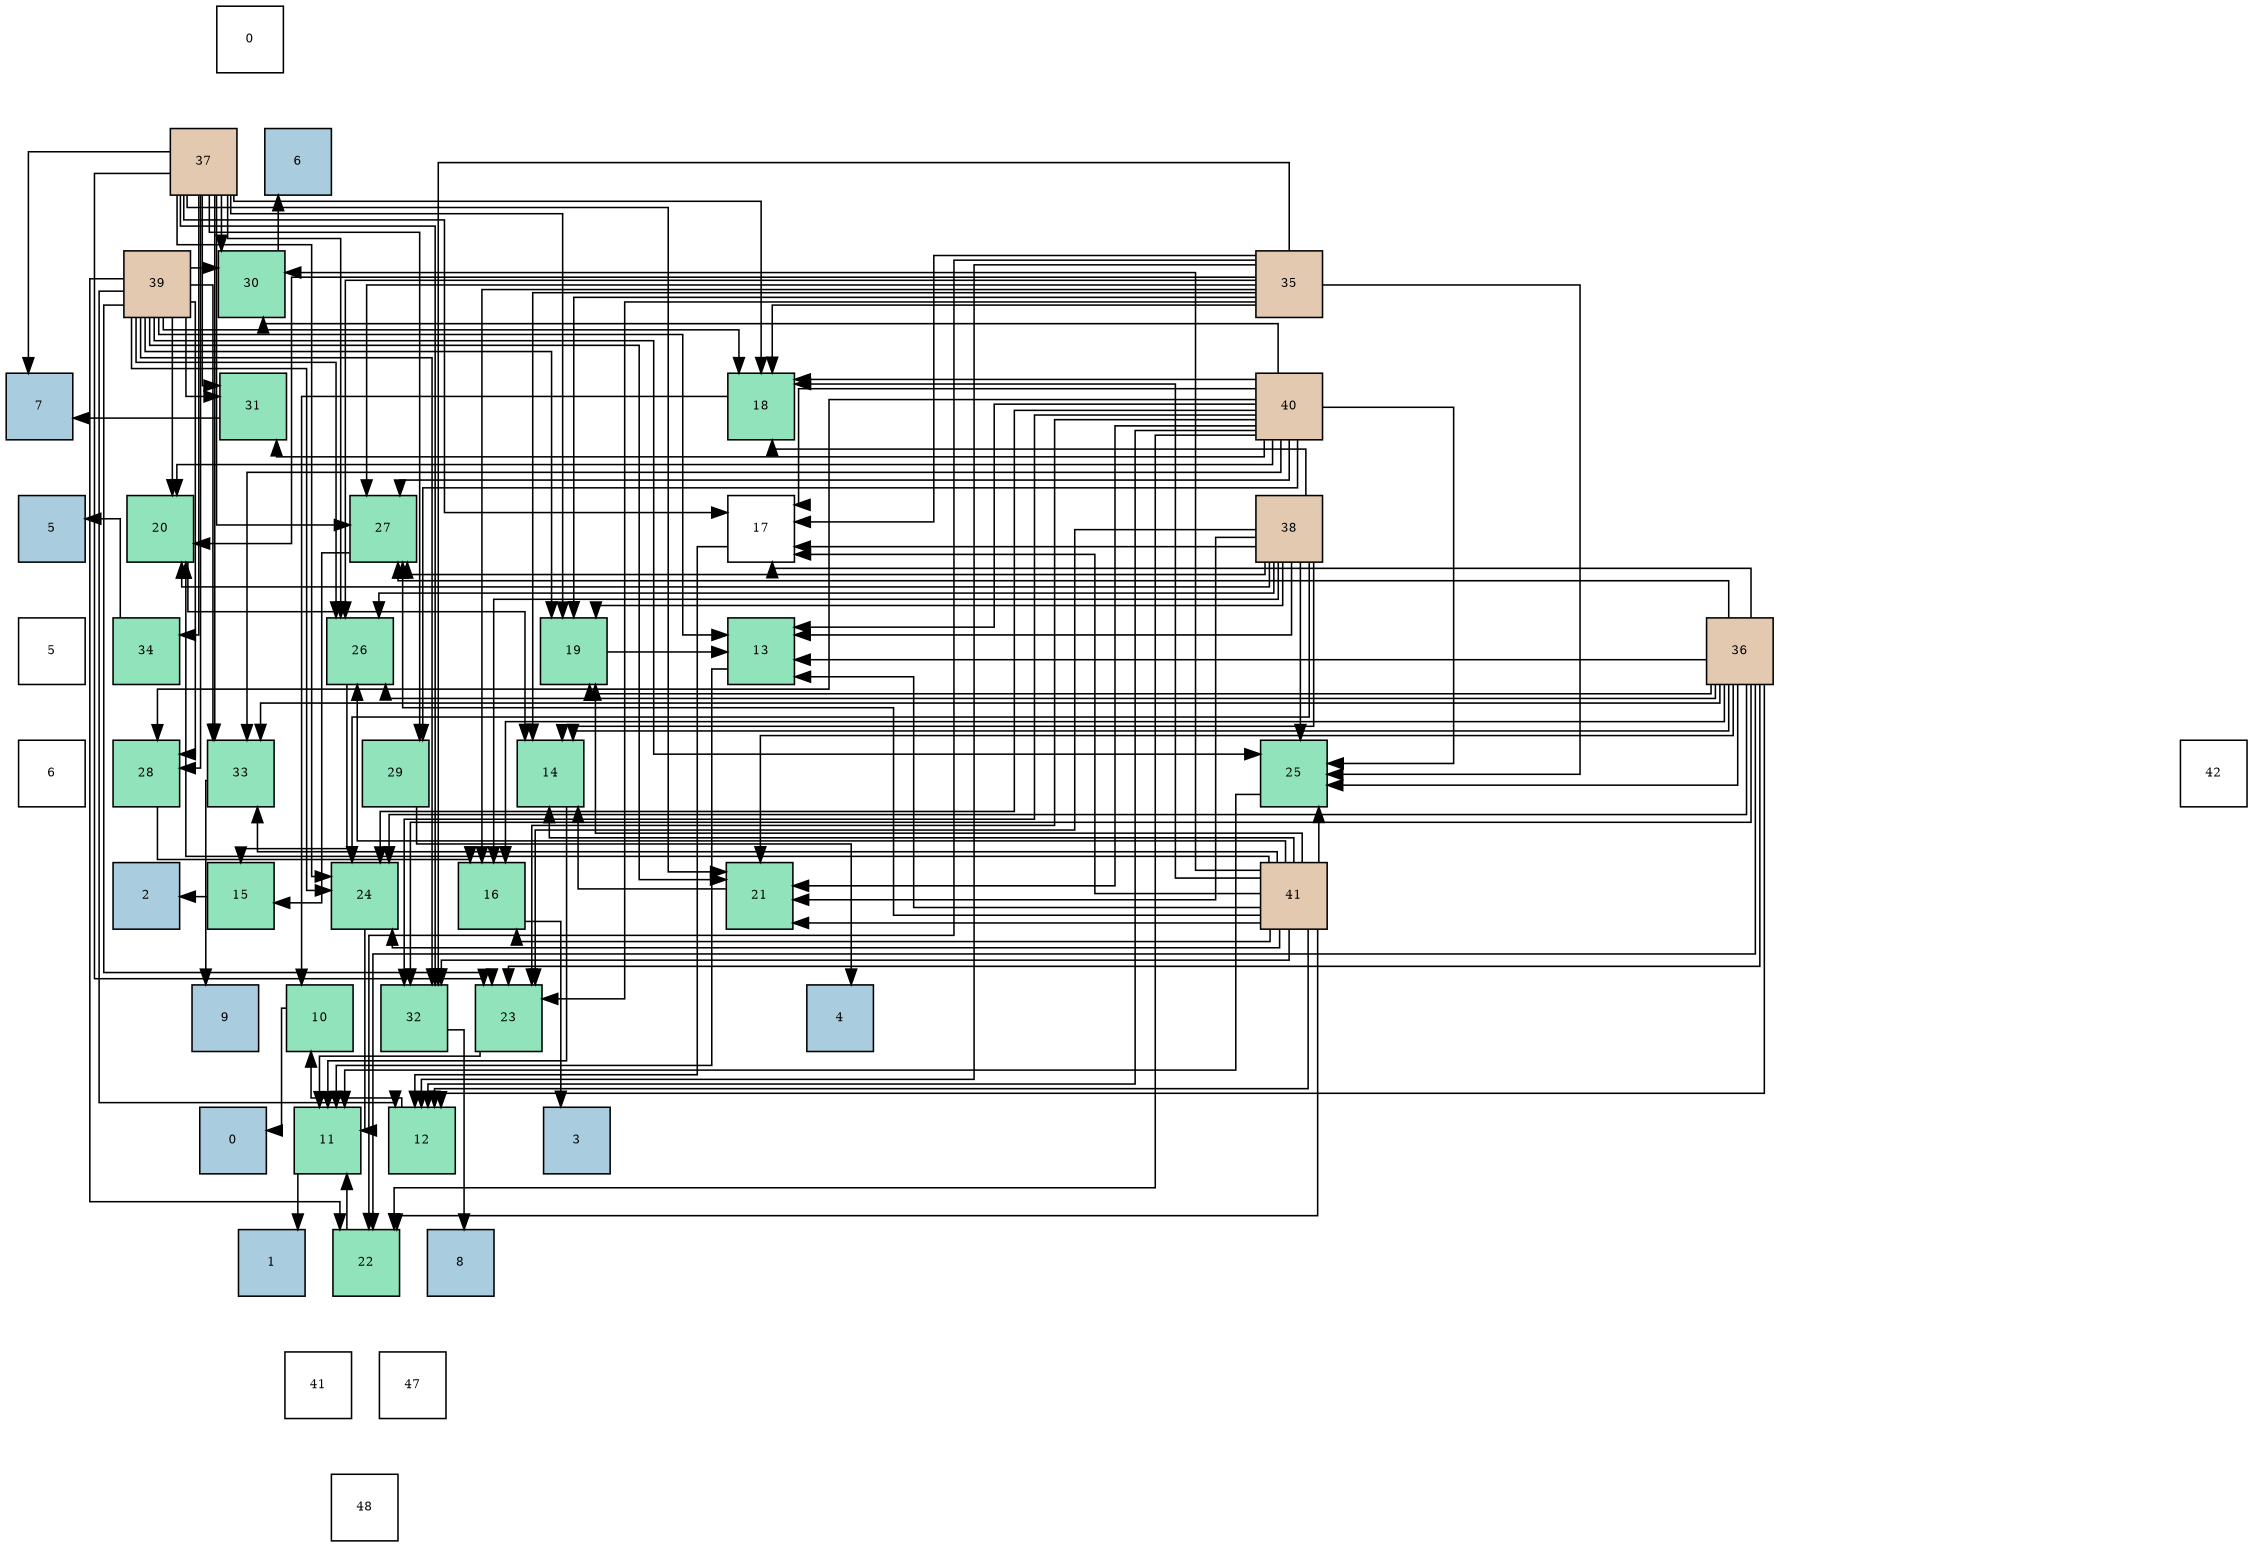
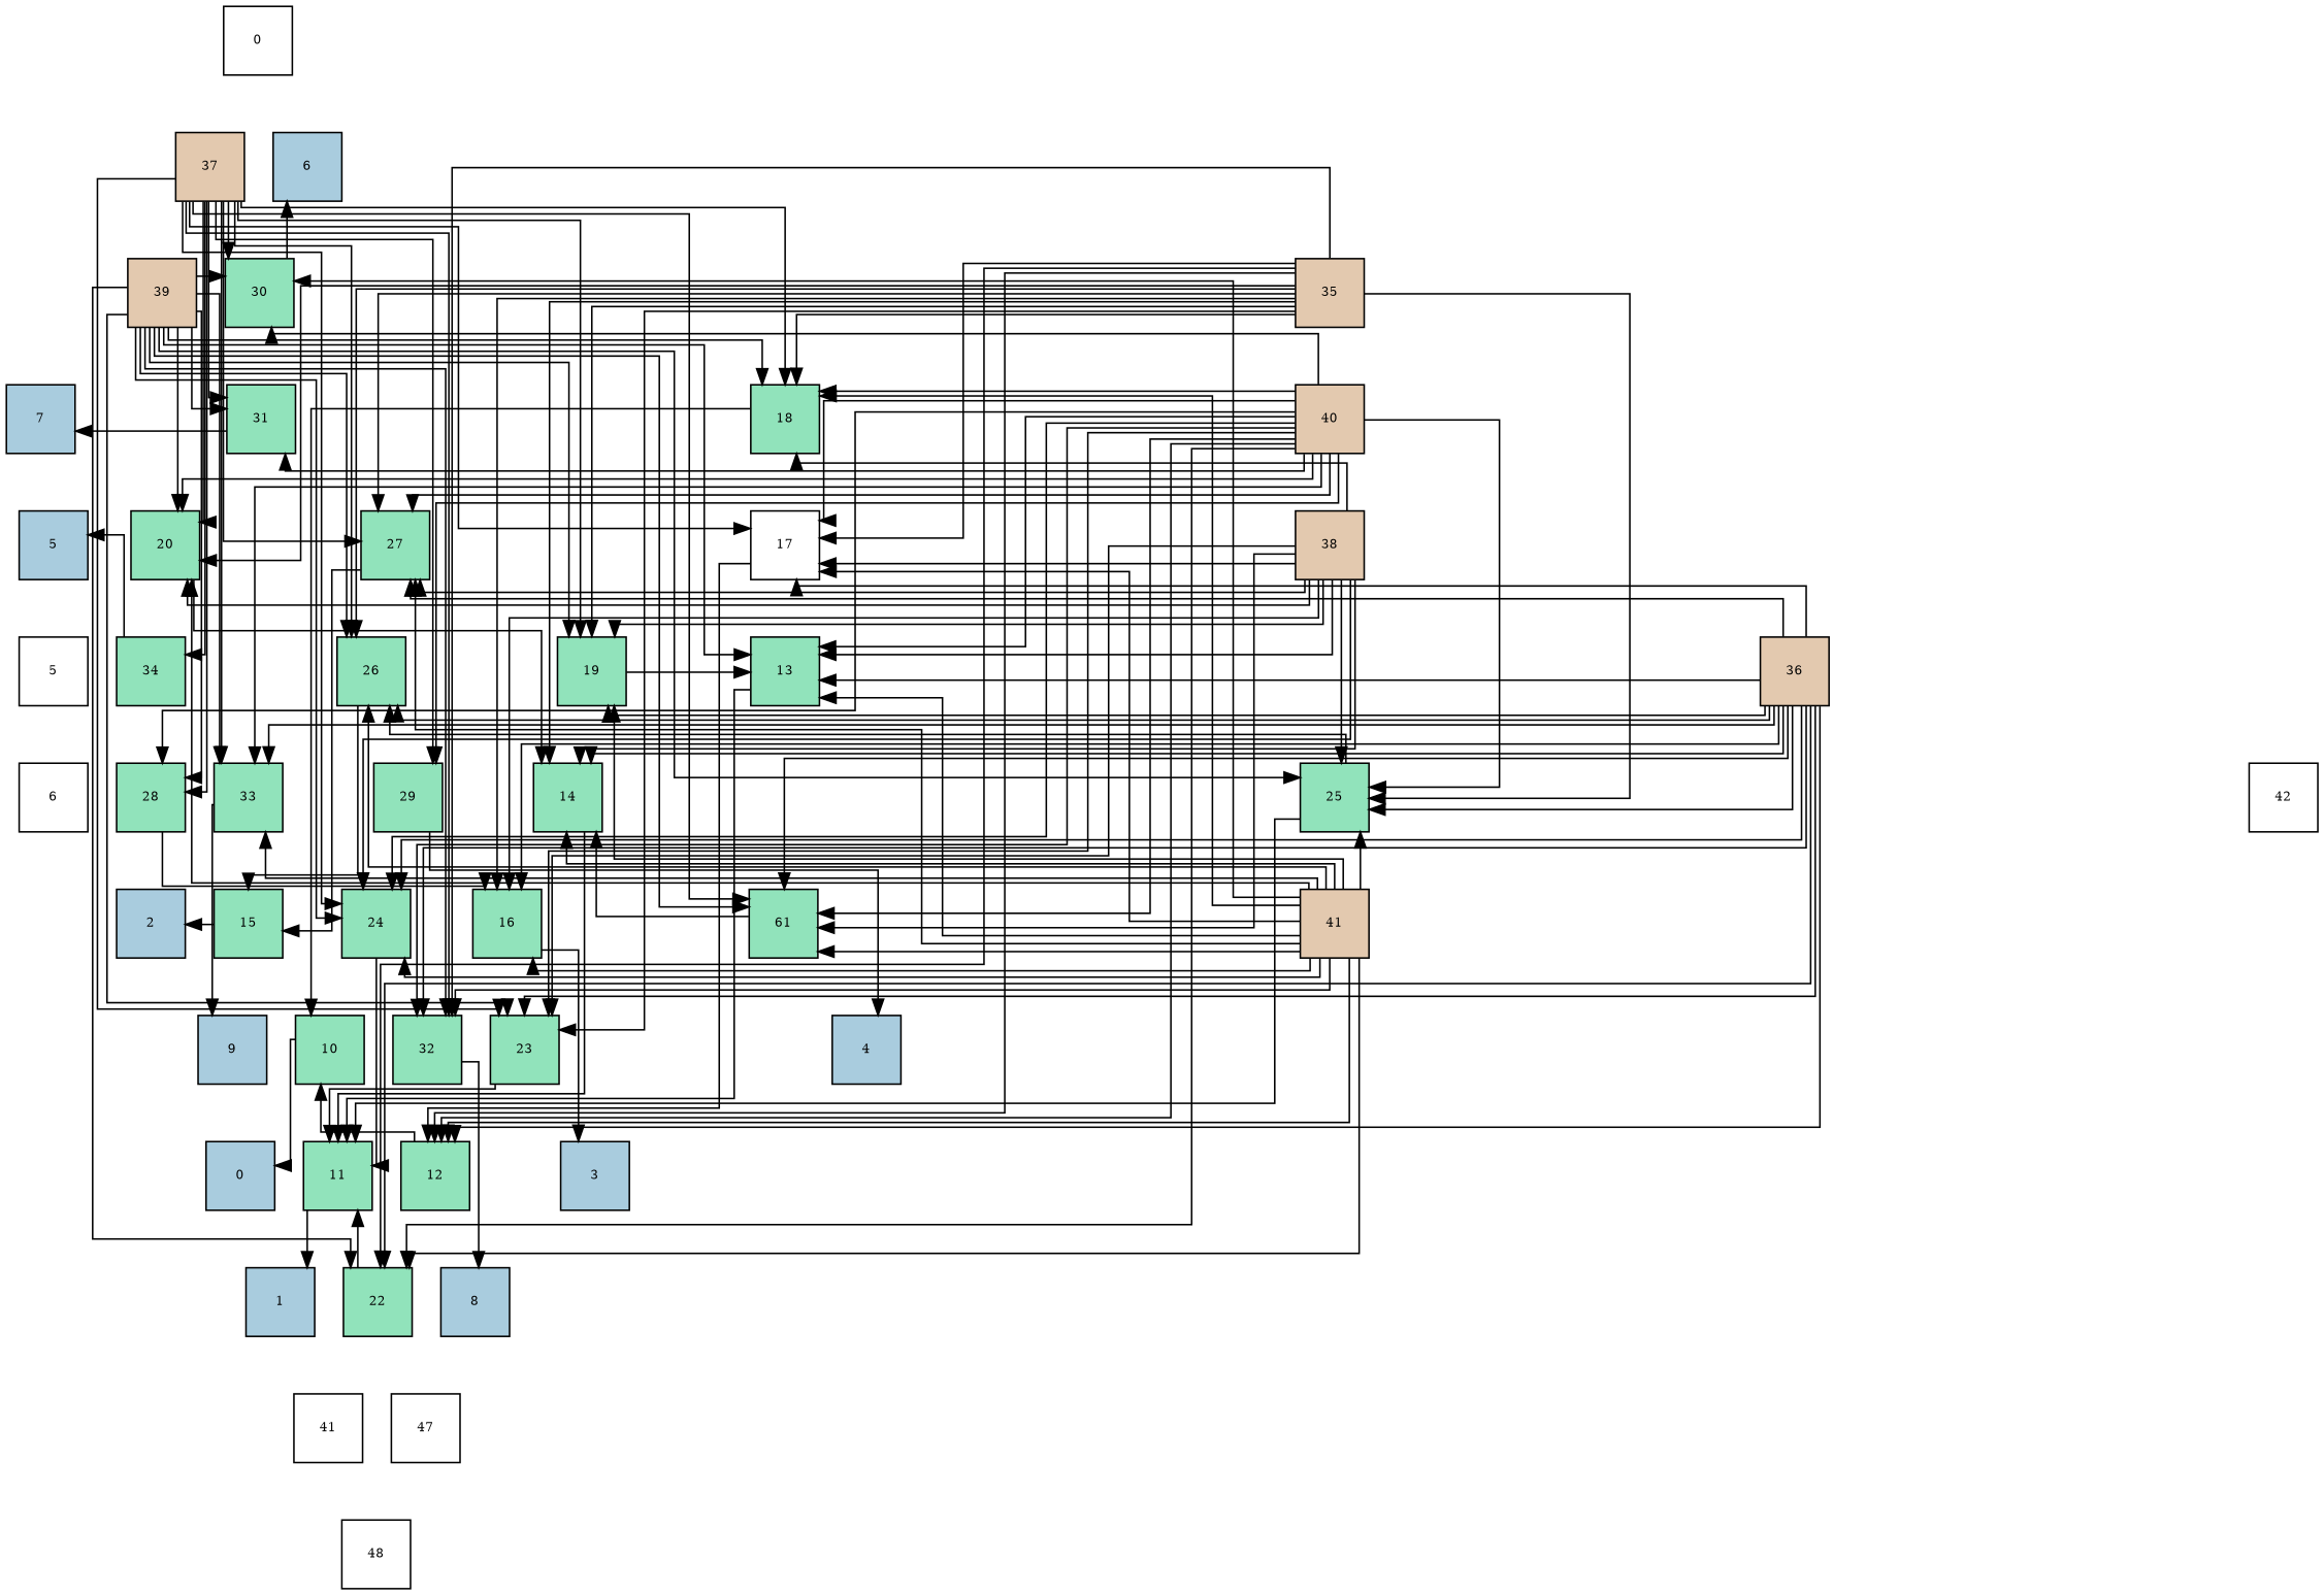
  digraph {
    rank=same
    rankdir=TB
    splines=ortho
    node [fillcolor="#91e3bb" fixedsize=true fontsize=8 shape=square style=filled]
    edge [constraint=false style=vis]
    n1 [fillcolor="#ffffff" label=0 width=0.6]
    n2 [fillcolor="#e3c9af" label=37 width=0.6]
    n3 [fillcolor="#a9ccde" label=6 width=0.6]
    n4 [fillcolor="#e3c9af" label=39 width=0.6]
    n5 [label=30 width=0.6]
    n6 [label=31 width=0.6]
    n7 [label=20 width=0.6]
    n8 [label=34 width=0.6]
    n9 [label=28 width=0.6]
    n10 [label=18 width=0.6]
    n11 [label=27 width=0.6]
    n12 [label=26 width=0.6]
    n13 [label=33 width=0.6]
    n14 [fillcolor="#ffffff" label=17 width=0.6]
    n15 [label=19 width=0.6]
    n16 [label=29 width=0.6]
    n17 [label=24 width=0.6]
    n18 [label=32 width=0.6]
-   n19 [label=21 width=0.6]
+   n19 [label=61 width=0.6]
    n20 [label=23 width=0.6]
    n21 [fillcolor="#e3c9af" label=35 width=0.6]
    n22 [fillcolor="#a9ccde" label=7 width=0.6]
    n23 [label=13 width=0.6]
    n24 [label=25 width=0.6]
    n25 [label=12 width=0.6]
    n26 [label=22 width=0.6]
    n27 [label=14 width=0.6]
    n28 [fillcolor="#a9ccde" label=5 width=0.6]
    n29 [fillcolor="#a9ccde" label=2 width=0.6]
    n30 [label=15 width=0.6]
    n31 [label=16 width=0.6]
    n32 [label=10 width=0.6]
    n33 [fillcolor="#a9ccde" label=9 width=0.6]
    n34 [fillcolor="#a9ccde" label=4 width=0.6]
    n35 [label=11 width=0.6]
    n36 [fillcolor="#a9ccde" label=8 width=0.6]
    n37 [fillcolor="#a9ccde" label=3 width=0.6]
    n38 [fillcolor="#e3c9af" label=41 width=0.6]
    n39 [fillcolor="#ffffff" label=41 width=0.6]
    n40 [fillcolor="#ffffff" label=47 width=0.6]
    n41 [fillcolor="#ffffff" label=5 width=0.6]
    n42 [fillcolor="#ffffff" label=6 width=0.6]
    n43 [fillcolor="#e3c9af" label=40 width=0.6]
    n44 [fillcolor="#a9ccde" label=0 width=0.6]
    n45 [fillcolor="#e3c9af" label=38 width=0.6]
    n46 [fillcolor="#a9ccde" label=1 width=0.6]
    n47 [fillcolor="#e3c9af" label=36 width=0.6]
    n48 [fillcolor="#ffffff" label=42 width=0.6]
    n49 [fillcolor="#ffffff" label=48 width=0.6]
    n1 -> n2 [constraint=true style=invis]
    n1 -> n3 [constraint=true style=invis]
    n2 -> n4 [constraint=true style=invis]
    n2 -> n5
    n2 -> n5 [constraint=true style=invis]
    n2 -> n6
-   n2 -> n22
+   n2 -> n7
    n2 -> n8
    n2 -> n9
    n2 -> n10
    n2 -> n11
    n2 -> n12
    n2 -> n13
    n2 -> n14
    n2 -> n15
    n2 -> n16
    n2 -> n17
    n2 -> n18
    n2 -> n19
    n2 -> n20
    n3 -> n5 [constraint=true style=invis]
    n3 -> n21 [constraint=true style=invis]
    n4 -> n5
    n4 -> n6
    n4 -> n6 [constraint=true style=invis]
    n4 -> n7
    n4 -> n9
    n4 -> n10
    n4 -> n12
    n4 -> n13
    n4 -> n15
    n4 -> n17
    n4 -> n18
    n4 -> n19
    n4 -> n20
    n4 -> n22 [constraint=true style=invis]
    n4 -> n23
    n4 -> n24
-   n4 -> n25
    n4 -> n26
    n5 -> n3
    n5 -> n6 [constraint=true style=invis]
    n5 -> n10 [constraint=true style=invis]
    n6 -> n7 [constraint=true style=invis]
    n6 -> n11 [constraint=true style=invis]
    n6 -> n22
    n7 -> n8 [constraint=true style=invis]
    n7 -> n12 [constraint=true style=invis]
    n7 -> n27
    n8 -> n9 [constraint=true style=invis]
    n8 -> n13 [constraint=true style=invis]
    n8 -> n28
    n9 -> n29 [constraint=true style=invis]
    n9 -> n30 [constraint=true style=invis]
    n9 -> n31
    n10 -> n11 [constraint=true style=invis]
    n10 -> n14 [constraint=true style=invis]
    n10 -> n32
    n11 -> n12 [constraint=true style=invis]
    n11 -> n15 [constraint=true style=invis]
    n11 -> n30
    n12 -> n13 [constraint=true style=invis]
    n12 -> n16 [constraint=true style=invis]
    n12 -> n30
    n13 -> n17 [constraint=true style=invis]
    n13 -> n30 [constraint=true style=invis]
    n13 -> n33
    n14 -> n15 [constraint=true style=invis]
    n14 -> n23 [constraint=true style=invis]
    n14 -> n25
    n15 -> n16 [constraint=true style=invis]
    n15 -> n23
    n15 -> n27 [constraint=true style=invis]
    n16 -> n17 [constraint=true style=invis]
    n16 -> n31 [constraint=true style=invis]
    n16 -> n34
    n17 -> n18 [constraint=true style=invis]
    n17 -> n32 [constraint=true style=invis]
    n17 -> n35
    n18 -> n25 [constraint=true style=invis]
    n18 -> n35 [constraint=true style=invis]
    n18 -> n36
    n19 -> n20 [constraint=true style=invis]
    n19 -> n27
    n19 -> n34 [constraint=true style=invis]
    n20 -> n25 [constraint=true style=invis]
    n20 -> n35
    n20 -> n37 [constraint=true style=invis]
    n21 -> n7
    n21 -> n10
    n21 -> n10 [constraint=true style=invis]
    n21 -> n11
    n21 -> n12
    n21 -> n14
    n21 -> n15
    n21 -> n18
    n21 -> n20
    n21 -> n24
    n21 -> n25
    n21 -> n26
    n21 -> n27
    n21 -> n31
    n21 -> n43 [constraint=true style=invis]
    n22 -> n7 [constraint=true style=invis]
    n22 -> n28 [constraint=true style=invis]
    n23 -> n24 [constraint=true style=invis]
    n23 -> n27 [constraint=true style=invis]
    n23 -> n35
    n24 -> n19 [constraint=true style=invis]
    n24 -> n35
    n24 -> n38 [constraint=true style=invis]
    n25 -> n26 [constraint=true style=invis]
    n25 -> n32
    n25 -> n36 [constraint=true style=invis]
    n26 -> n35
    n26 -> n39 [constraint=true style=invis]
    n26 -> n40 [constraint=true style=invis]
    n27 -> n19 [constraint=true style=invis]
    n27 -> n31 [constraint=true style=invis]
    n27 -> n35
    n28 -> n8 [constraint=true style=invis]
    n28 -> n41 [constraint=true style=invis]
    n29 -> n33 [constraint=true style=invis]
    n30 -> n29
    n30 -> n32 [constraint=true style=invis]
    n30 -> n33 [constraint=true style=invis]
    n31 -> n18 [constraint=true style=invis]
    n31 -> n20 [constraint=true style=invis]
    n31 -> n37
    n32 -> n35 [constraint=true style=invis]
    n32 -> n44
    n32 -> n44 [constraint=true style=invis]
    n33 -> n44 [constraint=true style=invis]
    n34 -> n37 [constraint=true style=invis]
    n35 -> n26 [constraint=true style=invis]
    n35 -> n46
    n35 -> n46 [constraint=true style=invis]
    n36 -> n40 [constraint=true style=invis]
    n37 -> n36 [constraint=true style=invis]
    n38 -> n5
    n38 -> n7
    n38 -> n10
    n38 -> n11
    n38 -> n12
    n38 -> n13
    n38 -> n14
    n38 -> n15
    n38 -> n17
    n38 -> n18
    n38 -> n19
    n38 -> n23
    n38 -> n24
    n38 -> n25
    n38 -> n26
    n38 -> n27
    n38 -> n31
    n38 -> n34 [constraint=true style=invis]
    n39 -> n49 [constraint=true style=invis]
    n40 -> n49 [constraint=true style=invis]
    n41 -> n9 [constraint=true style=invis]
    n41 -> n42 [constraint=true style=invis]
    n42 -> n29 [constraint=true style=invis]
    n43 -> n5
    n43 -> n6
    n43 -> n7
    n43 -> n9
    n43 -> n10
    n43 -> n11
    n43 -> n13
    n43 -> n14
    n43 -> n14 [constraint=true style=invis]
    n43 -> n16
    n43 -> n17
    n43 -> n18
    n43 -> n19
    n43 -> n20
    n43 -> n23
    n43 -> n24
    n43 -> n25
    n43 -> n26
    n43 -> n45 [constraint=true style=invis]
    n44 -> n46 [constraint=true style=invis]
    n45 -> n7
    n45 -> n10
    n45 -> n11
-   n45 -> n12
+   n24 -> n12
    n45 -> n14
    n45 -> n15
    n45 -> n17
    n45 -> n19
    n45 -> n20
    n45 -> n23
    n45 -> n23 [constraint=true style=invis]
    n45 -> n24
    n45 -> n27
    n45 -> n31
    n45 -> n47 [constraint=true style=invis]
    n46 -> n39 [constraint=true style=invis]
    n47 -> n11
    n47 -> n12
    n47 -> n13
    n47 -> n14
    n47 -> n15
    n47 -> n17
    n47 -> n18
    n47 -> n19
    n47 -> n20
    n47 -> n23
    n47 -> n24
    n47 -> n24 [constraint=true style=invis]
    n47 -> n25
    n47 -> n26
    n47 -> n27
    n47 -> n31
    n47 -> n48 [constraint=true style=invis]
    n48 -> n38 [constraint=true style=invis]
  }
